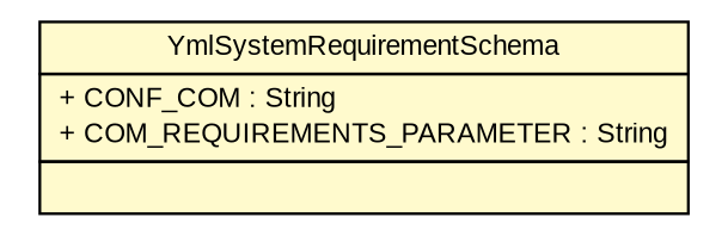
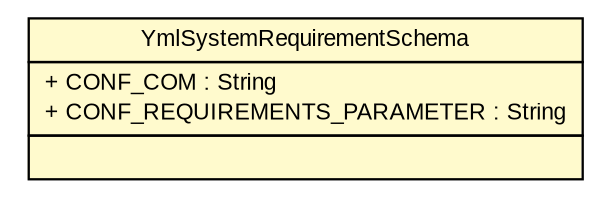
  digraph {
    nodesep=0.25
    ranksep=0.5
-   n1 [fontcolor=black fontname=arial fontsize=10.0 label=<<table title="gov.sandia.cf.application.configuration.requirement.YmlSystemRequirementSchema" border="0" cellborder="1" cellspacing="0" cellpadding="2" port="p" bgcolor="lemonChiffon" href="./YmlSystemRequirementSchema.html"> 		<tr><td><table border="0" cellspacing="0" cellpadding="1"> <tr><td align="center" balign="center"> YmlSystemRequirementSchema </td></tr> 		</table></td></tr> 		<tr><td><table border="0" cellspacing="0" cellpadding="1"> <tr><td align="left" balign="left"> + CONF_COM : String </td></tr> <tr><td align="left" balign="left"> + COM_REQUIREMENTS_PARAMETER : String </td></tr> 		</table></td></tr> 		<tr><td><table border="0" cellspacing="0" cellpadding="1"> <tr><td align="left" balign="left">  </td></tr> 		</table></td></tr> 		</table>> shape=plaintext]
+   n1 [fontcolor=black fontname=arial fontsize=10.0 label=<<table title="gov.sandia.cf.application.configuration.requirement.YmlSystemRequirementSchema" border="0" cellborder="1" cellspacing="0" cellpadding="2" port="p" bgcolor="lemonChiffon" href="./YmlSystemRequirementSchema.html"> 		<tr><td><table border="0" cellspacing="0" cellpadding="1"> <tr><td align="center" balign="center"> YmlSystemRequirementSchema </td></tr> 		</table></td></tr> 		<tr><td><table border="0" cellspacing="0" cellpadding="1"> <tr><td align="left" balign="left"> + CONF_COM : String </td></tr> <tr><td align="left" balign="left"> + CONF_REQUIREMENTS_PARAMETER : String </td></tr> 		</table></td></tr> 		<tr><td><table border="0" cellspacing="0" cellpadding="1"> <tr><td align="left" balign="left">  </td></tr> 		</table></td></tr> 		</table>> shape=plaintext]
  }
